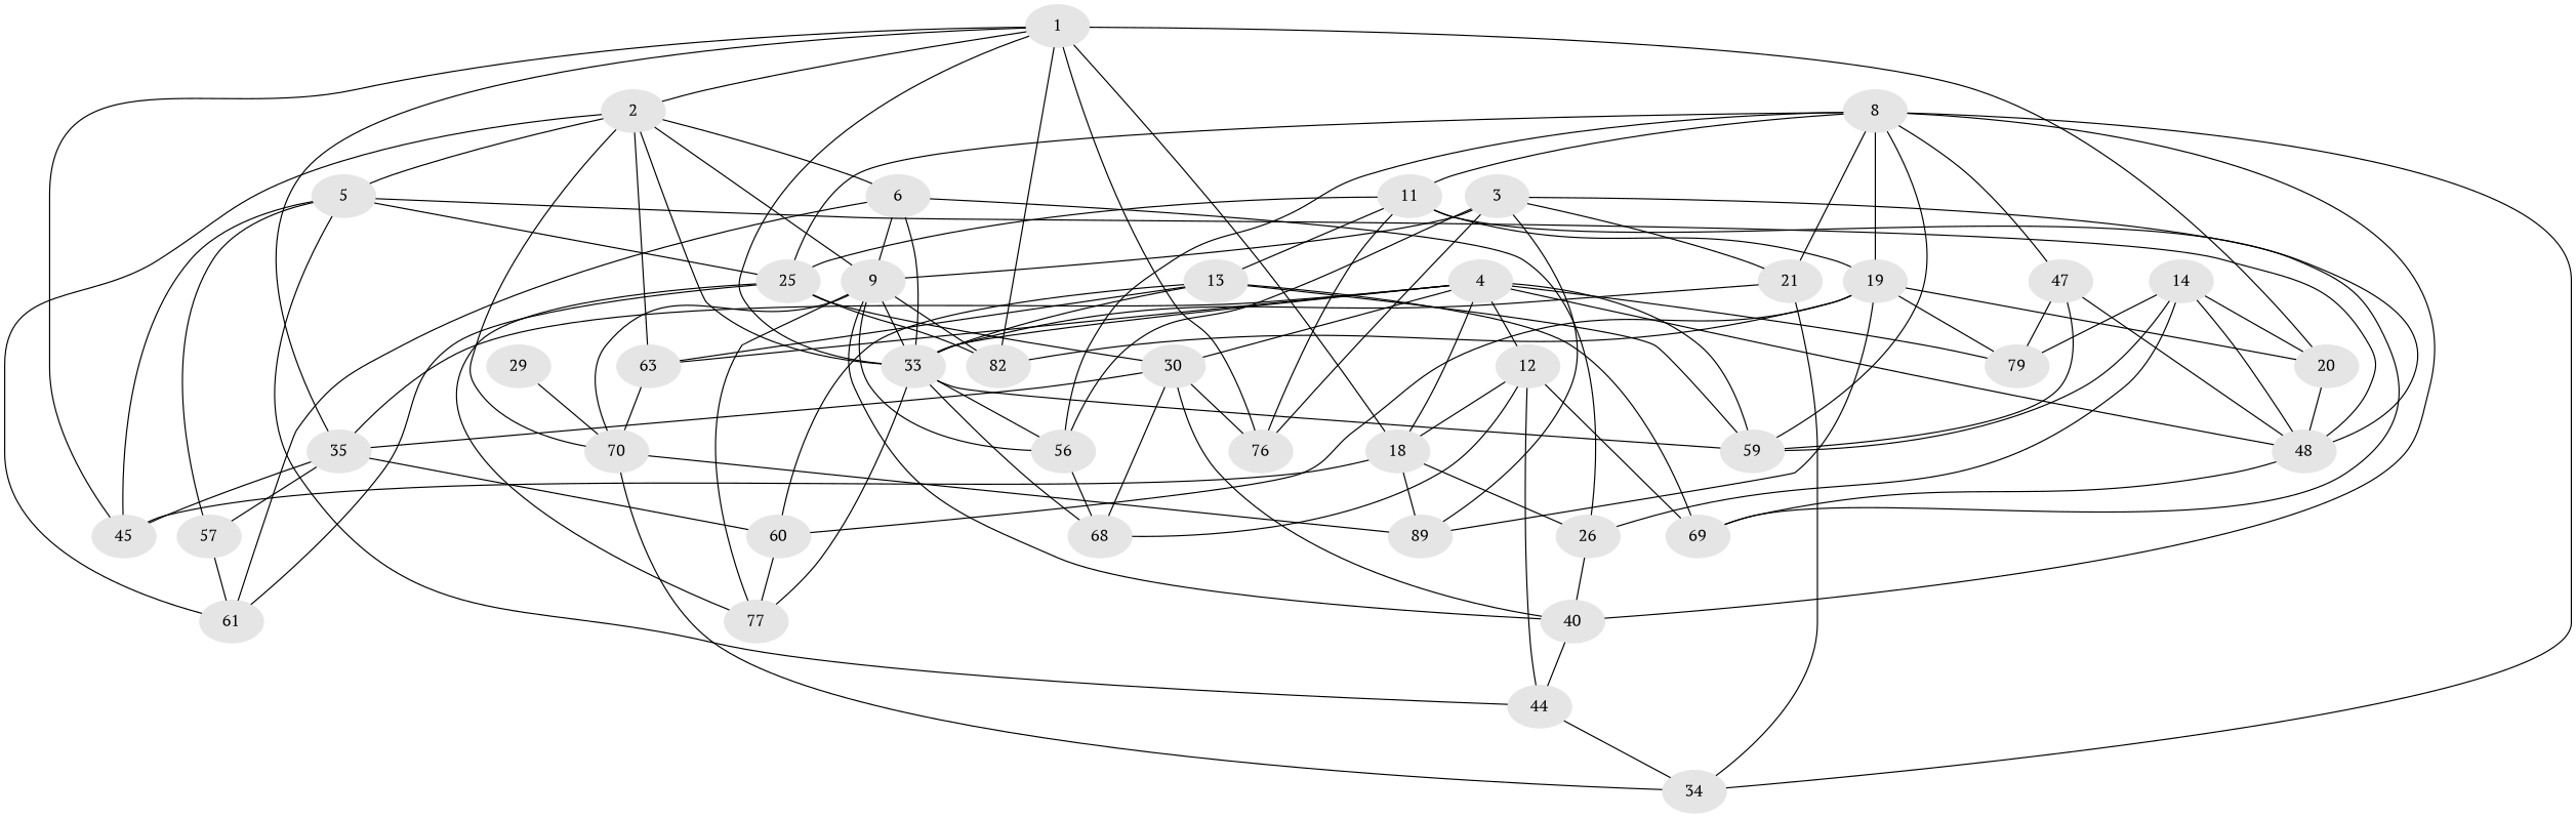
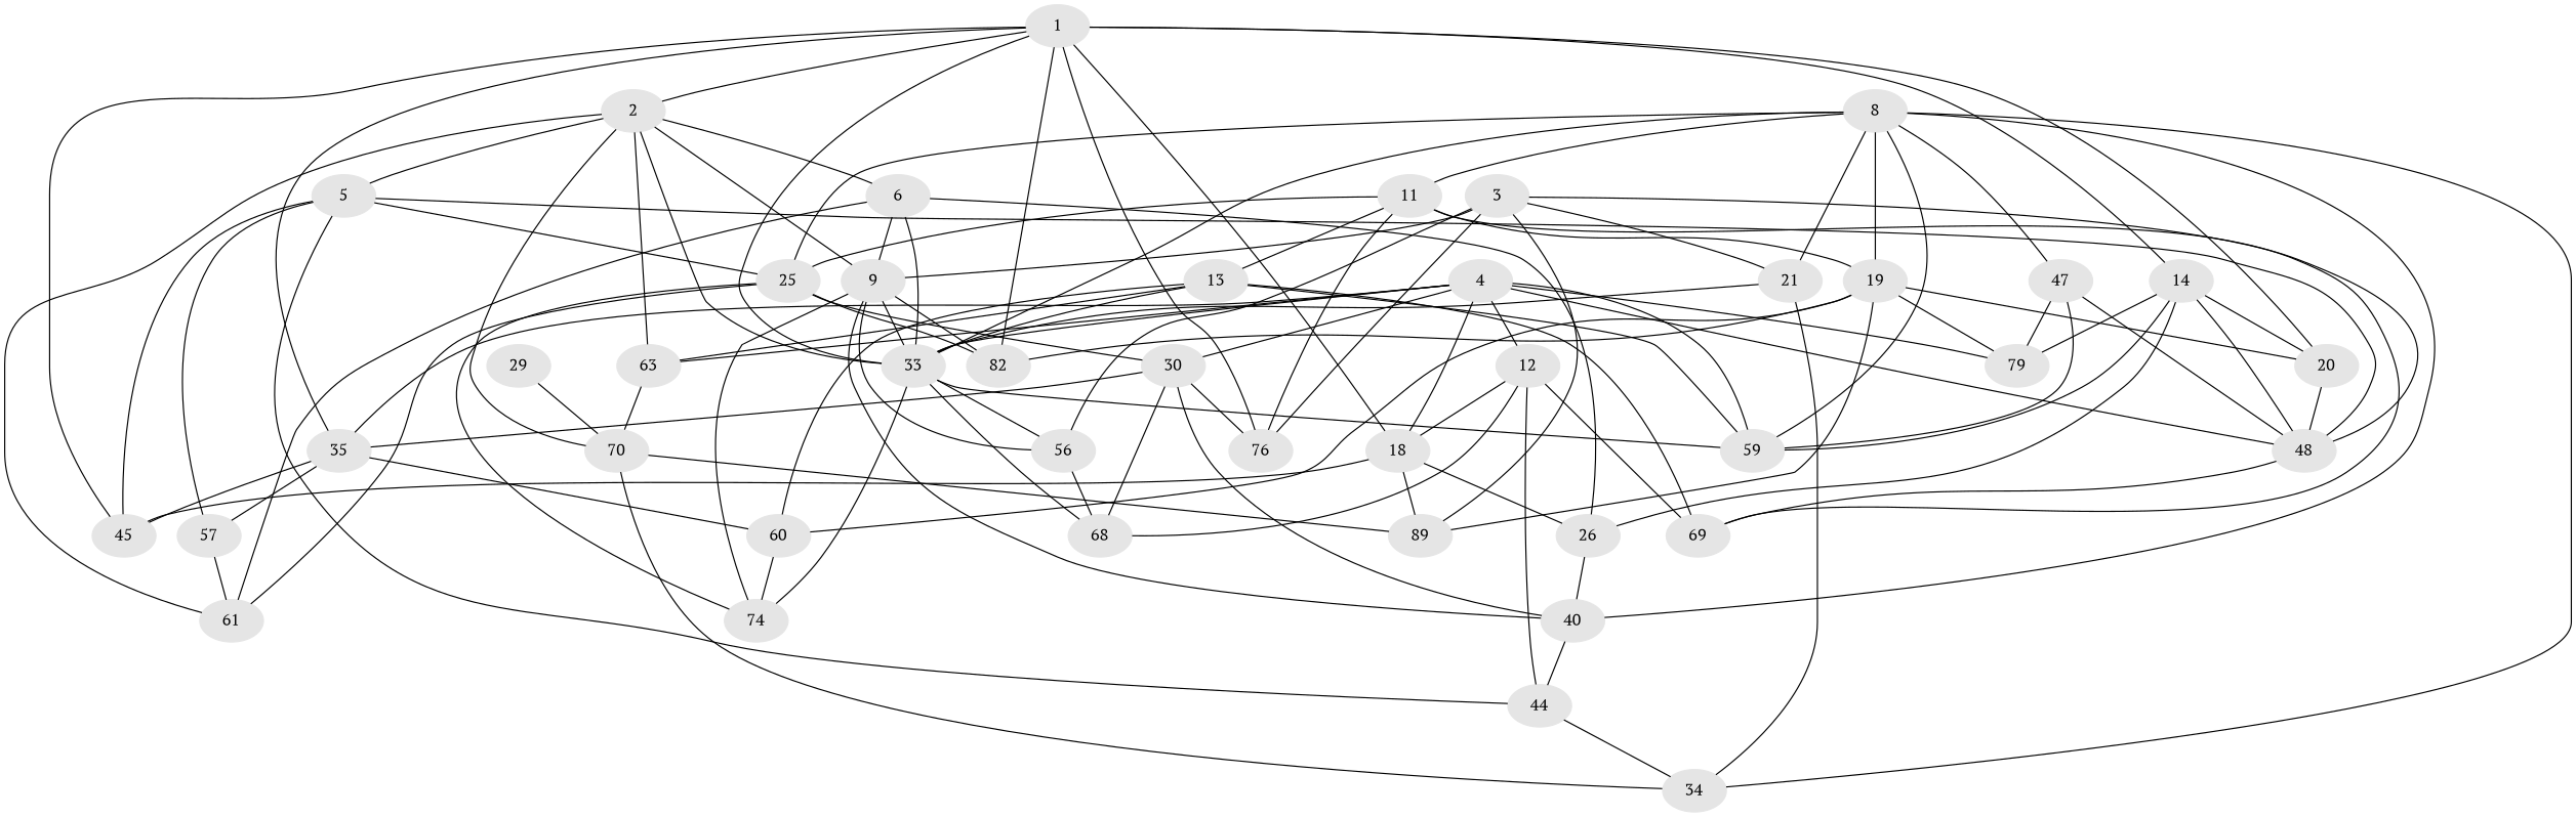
  graph {
    fontname="PT Serif"
    node [color=gray90 fontname="PT Serif" style=filled]
    edge [fontname="PT Serif"]
    1 [super="+43+83+15"]
    2 [super="+7+38"]
    14 [super="+17"]
    18 [super="+37"]
    20 [super="+75"]
    33 [super="+34+36"]
    35 [super="+41"]
    45 [super="+46"]
    76
    82
    5 [super="+42+32"]
    6 [super="+16"]
    9 [super="+50+52"]
    61
    63
    70 [super="+81"]
    48 [super="+51"]
    59 [super="+73"]
    79
    26
    n21 [label=89]
    56
-   74 [label=77]
+   74
    68
    57
    60
    25 [super="+31+58"]
    44
    40 [super="+55"]
    n30 [label=34]
    3 [super="+28"]
    21
    69
    4 [super="+39+72"]
    12 [super="+64"]
    30 [super="+86"]
    8 [super="+53+10+77"]
    11 [super="+27"]
    19 [super="+24+22"]
    47
    13 [super="+23"]
    29
    1 -- 2
+   1 -- 14
    1 -- 18
    1 -- 20 [weight=2]
    1 -- 33
    1 -- 35
    1 -- 45
    1 -- 76
    1 -- 82
    2 -- 33
    2 -- 5 [weight=2]
    2 -- 6
    2 -- 9
    2 -- 61
    2 -- 63
    2 -- 70
    14 -- 20
    14 -- 48
    14 -- 59
    14 -- 79
    14 -- 26
    18 -- 45 [weight=2]
    18 -- 26
    18 -- n21
    20 -- 48 [weight=2]
    33 -- 59
    33 -- 56
    33 -- 74
    33 -- 68
    35 -- 45
    35 -- 57
    35 -- 60
    5 -- 45
    5 -- 48
    5 -- 57
    5 -- 25
    5 -- 44
    6 -- 33
    6 -- 9
    6 -- 61
    6 -- 26
    9 -- 33
    9 -- 82
-   9 -- 70
    9 -- 56
    9 -- 74
    9 -- 40
    63 -- 70
    70 -- n21
    70 -- n30
    48 -- 69
    26 -- 40
    56 -- 68
    57 -- 61
    60 -- 74
    25 -- 82
    25 -- 61
    25 -- 74
    25 -- 30
    44 -- n30
    40 -- 44
    3 -- 76
    3 -- 9
    3 -- 48
    3 -- n21
    3 -- 56
    3 -- 21
    21 -- 33
    21 -- n30
    4 -- 18 [weight=2]
    4 -- 33
    4 -- 35
    4 -- 63
    4 -- 48
    4 -- 59
    4 -- 79
    4 -- 12
    4 -- 30
    12 -- 18
    12 -- 68
    12 -- 44
    12 -- 69
    30 -- 35
    30 -- 76
    30 -- 68
    30 -- 40
-   8 -- 56
+   8 -- 33
    8 -- 59
    8 -- 25
    8 -- 40
    8 -- n30
    8 -- 21
    8 -- 11
    8 -- 19 [weight=2]
    8 -- 47
    11 -- 76
    11 -- 25
    11 -- 69
    11 -- 19
    11 -- 13
    19 -- 20
    19 -- 82
    19 -- 79
    19 -- n21
    19 -- 60
    47 -- 48
    47 -- 59
    47 -- 79
    13 -- 33
    13 -- 63
    13 -- 59
    13 -- 60
    13 -- 69
    29 -- 70
  }
